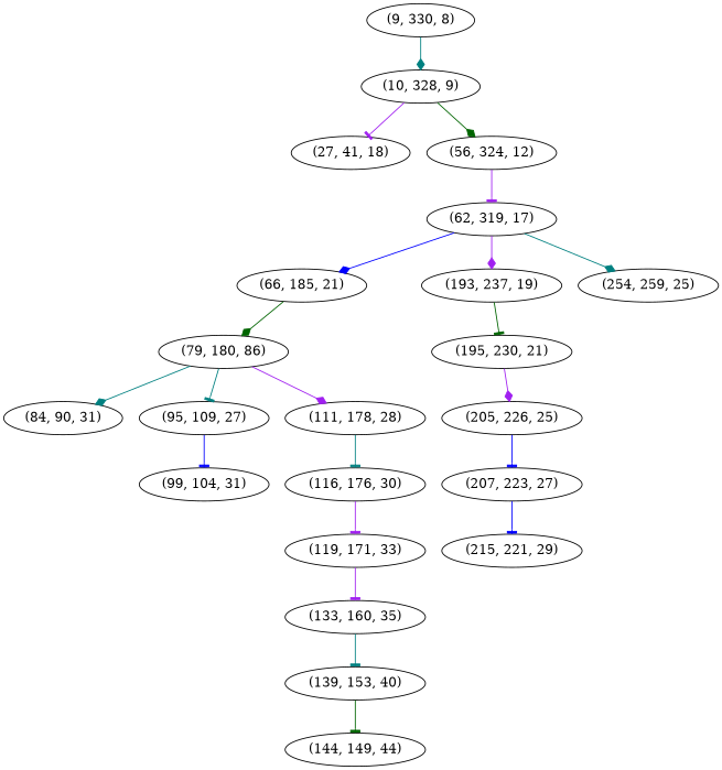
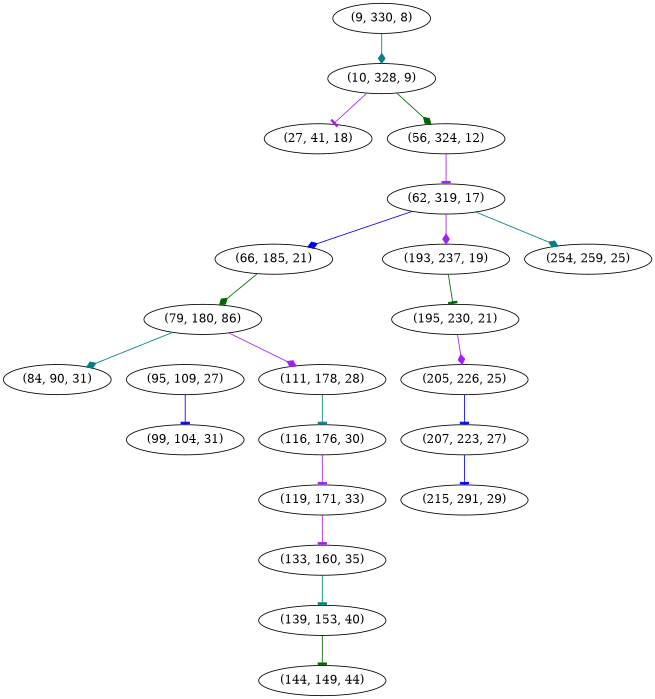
  digraph {
    edge [arrowhead=tee color=purple]
    "(9, 330, 8)"
    "(10, 328, 9)"
    "(27, 41, 18)"
    "(56, 324, 12)"
    "(62, 319, 17)"
    "(66, 185, 21)"
    "(193, 237, 19)"
    "(254, 259, 25)"
    n9 [label="(79, 180, 86)"]
    "(195, 230, 21)"
    "(84, 90, 31)"
    "(95, 109, 27)"
    "(111, 178, 28)"
    "(99, 104, 31)"
    "(116, 176, 30)"
    "(119, 171, 33)"
    "(133, 160, 35)"
    "(139, 153, 40)"
    "(144, 149, 44)"
    "(205, 226, 25)"
    "(207, 223, 27)"
-   "(215, 221, 29)"
+   "(215, 221, 29)" [label="(215, 291, 29)"]
    "(9, 330, 8)" -> "(10, 328, 9)" [arrowhead=diamond color=teal]
    "(10, 328, 9)" -> "(27, 41, 18)"
    "(10, 328, 9)" -> "(56, 324, 12)" [arrowhead=diamond color=darkgreen]
    "(56, 324, 12)" -> "(62, 319, 17)"
    "(62, 319, 17)" -> "(66, 185, 21)" [arrowhead=diamond color=blue]
    "(62, 319, 17)" -> "(193, 237, 19)" [arrowhead=diamond]
    "(62, 319, 17)" -> "(254, 259, 25)" [arrowhead=diamond color=teal]
    "(66, 185, 21)" -> n9 [arrowhead=diamond color=darkgreen]
    "(193, 237, 19)" -> "(195, 230, 21)" [color=darkgreen]
    n9 -> "(84, 90, 31)" [arrowhead=diamond color=teal]
-   n9 -> "(95, 109, 27)" [color=teal]
    n9 -> "(111, 178, 28)" [arrowhead=diamond]
    "(195, 230, 21)" -> "(205, 226, 25)" [arrowhead=diamond]
    "(95, 109, 27)" -> "(99, 104, 31)" [color=blue]
    "(111, 178, 28)" -> "(116, 176, 30)" [color=teal]
    "(116, 176, 30)" -> "(119, 171, 33)"
    "(119, 171, 33)" -> "(133, 160, 35)"
    "(133, 160, 35)" -> "(139, 153, 40)" [color=teal]
    "(139, 153, 40)" -> "(144, 149, 44)" [color=darkgreen]
    "(205, 226, 25)" -> "(207, 223, 27)" [color=blue]
    "(207, 223, 27)" -> "(215, 221, 29)" [color=blue]
  }
